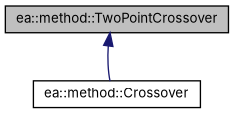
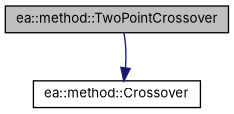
  digraph {
    fontname=Inter
    node [color=black fontname=Inter fontsize=10 shape=record style=filled]
    n1 [fillcolor=grey75 fontcolor=black height=0.2 label="ea::method::TwoPointCrossover" width=0.4]
    n2 [fillcolor=white height=0.2 label="ea::method::Crossover" width=0.4]
-   n1 -> n2 [color=midnightblue dir=back fontname=Inter fontsize=10 labelfontname=Helvetica labelfontsize=10 style=solid]
+   n2 -> n1 [color=midnightblue dir=back fontname=Inter fontsize=10 labelfontname=Helvetica labelfontsize=10 style=solid]
  }
